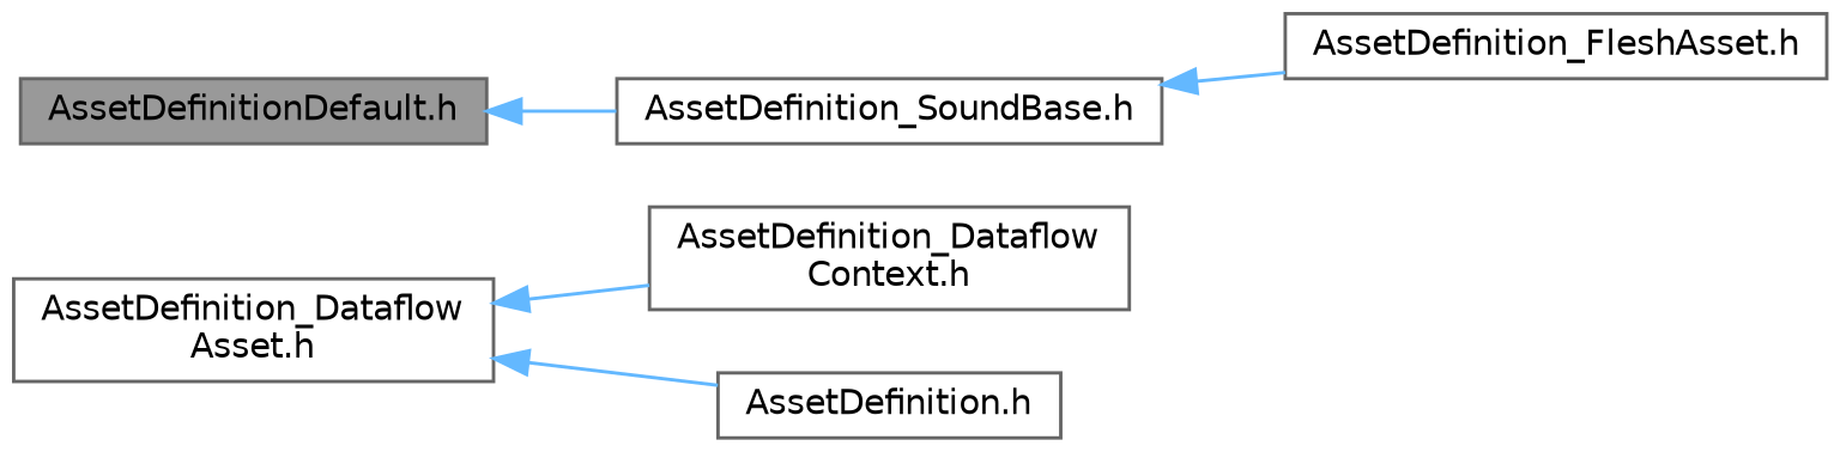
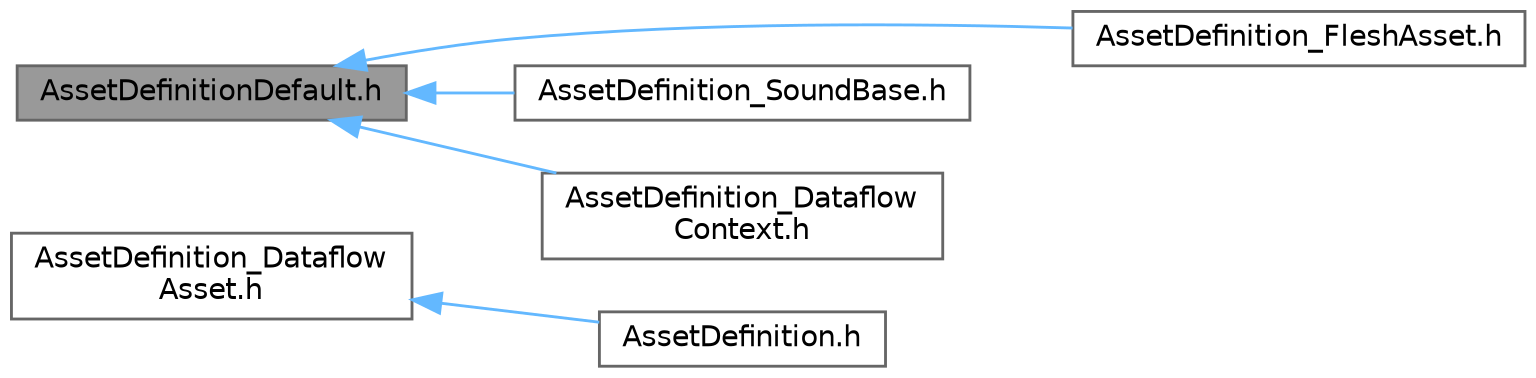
  digraph {
    rankdir=LR
    node [color=grey40 fillcolor=white fontname=Helvetica fontsize=10 shape=box style=filled]
    edge [color=steelblue1 dir=back fontname=Helvetica fontsize=10 labelfontname=Helvetica labelfontsize=10 style=solid]
    n1 [color=gray40 fillcolor=grey60 fontcolor=black height=0.2 label="AssetDefinitionDefault.h" width=0.4]
    n2 [height=0.2 label="AssetDefinition_Dataflow\lContext.h" width=0.4]
    n3 [height=0.2 label="AssetDefinition_FleshAsset.h" width=0.4]
    n4 [height=0.2 label="AssetDefinition_SoundBase.h" width=0.4]
    n5 [height=0.2 label="AssetDefinition_Dataflow\lAsset.h" width=0.4]
    n6 [height=0.2 label="AssetDefinition.h" width=0.4]
-   n5 -> n2
-   n4 -> n3
+   n1 -> n2
+   n1 -> n3
    n1 -> n4
    n5 -> n6
  }
